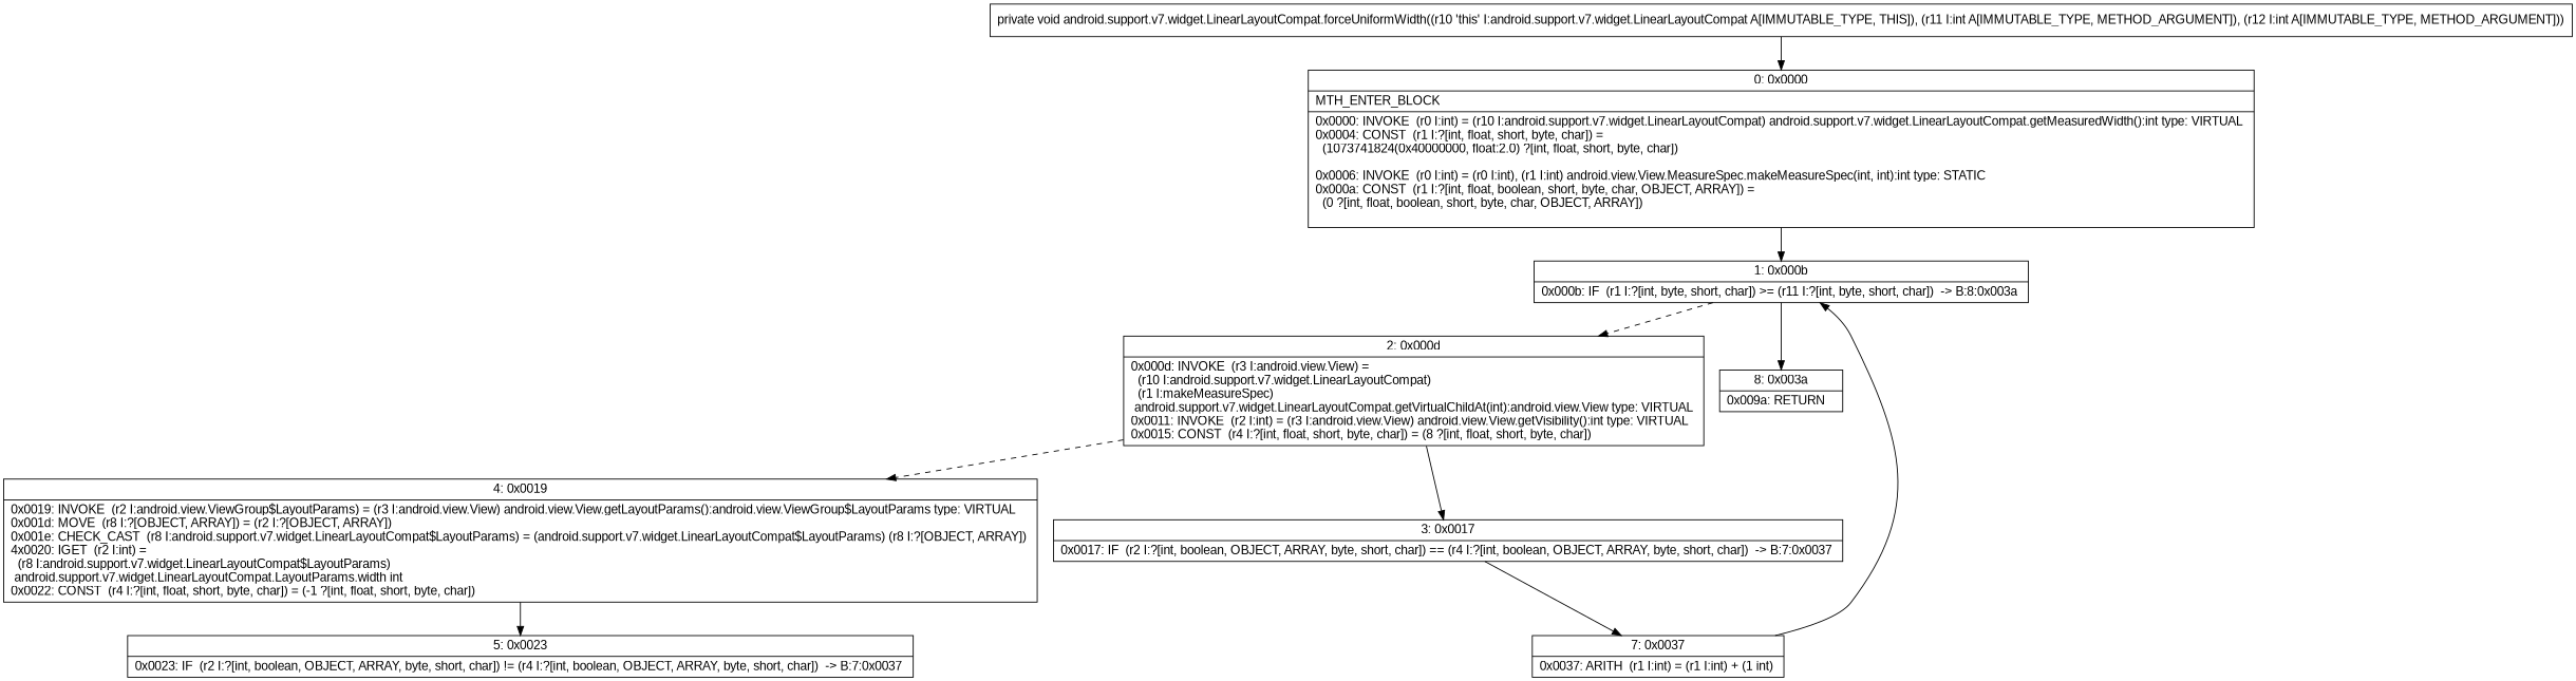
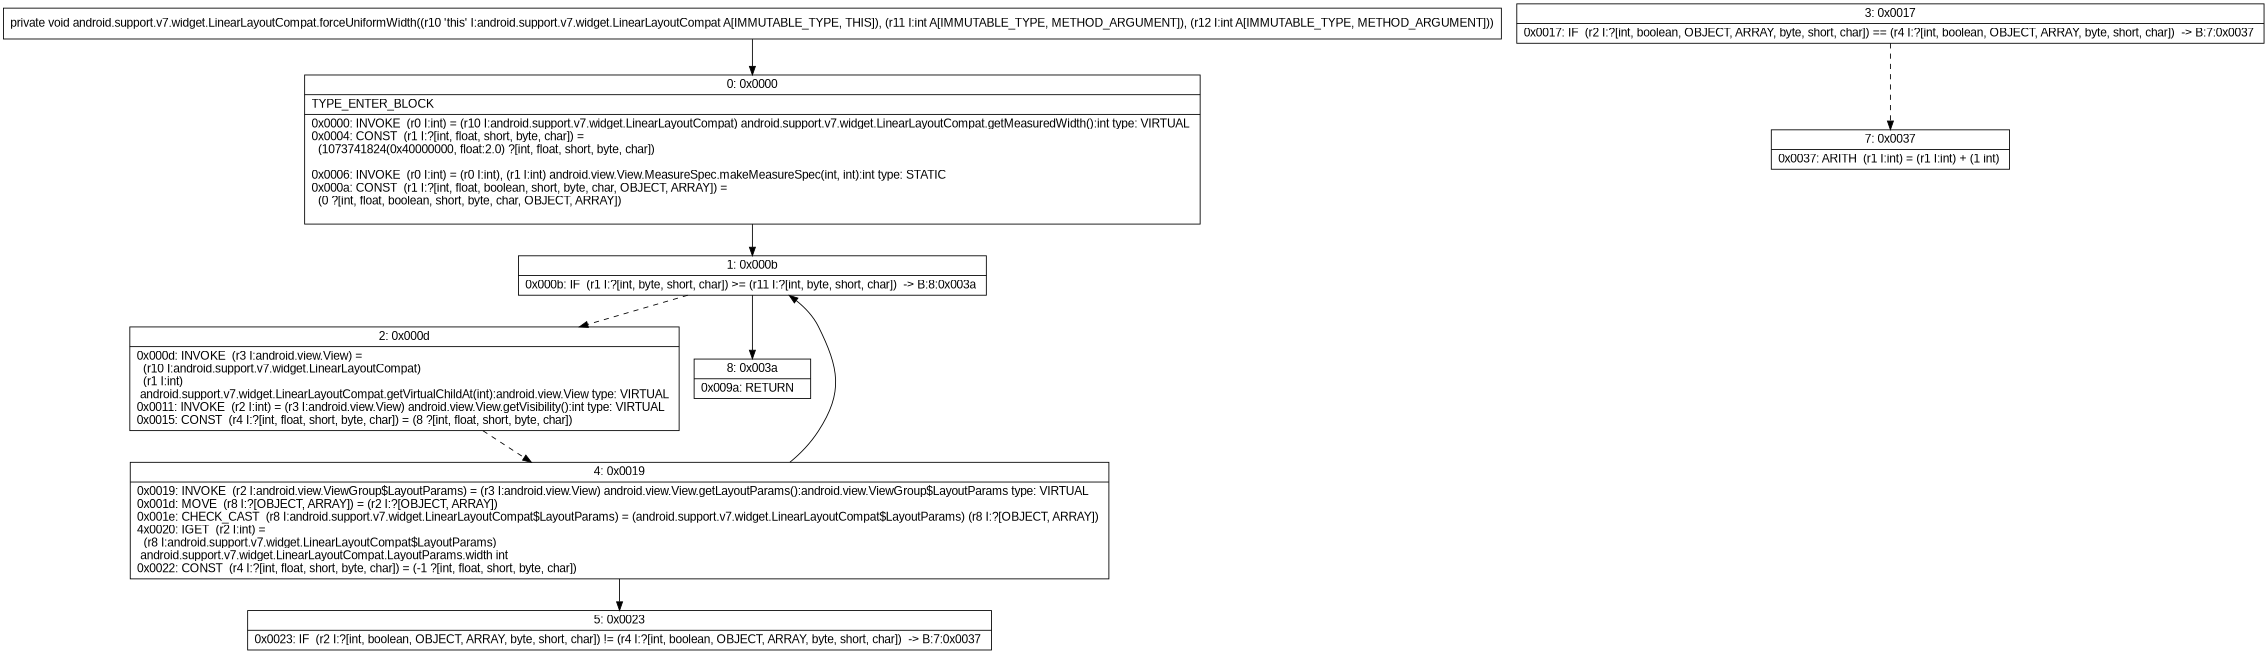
  digraph {
    fontname="Liberation Sans"
    node [fontname="Liberation Sans" shape=record]
    edge [fontname="Liberation Sans"]
-   n1 [label="{0\:\ 0x0000|MTH_ENTER_BLOCK\l|0x0000: INVOKE  (r0 I:int) = (r10 I:android.support.v7.widget.LinearLayoutCompat) android.support.v7.widget.LinearLayoutCompat.getMeasuredWidth():int type: VIRTUAL \l0x0004: CONST  (r1 I:?[int, float, short, byte, char]) = \l  (1073741824(0x40000000, float:2.0) ?[int, float, short, byte, char])\l \l0x0006: INVOKE  (r0 I:int) = (r0 I:int), (r1 I:int) android.view.View.MeasureSpec.makeMeasureSpec(int, int):int type: STATIC \l0x000a: CONST  (r1 I:?[int, float, boolean, short, byte, char, OBJECT, ARRAY]) = \l  (0 ?[int, float, boolean, short, byte, char, OBJECT, ARRAY])\l \l}"]
+   n1 [label="{0\:\ 0x0000|TYPE_ENTER_BLOCK\l|0x0000: INVOKE  (r0 I:int) = (r10 I:android.support.v7.widget.LinearLayoutCompat) android.support.v7.widget.LinearLayoutCompat.getMeasuredWidth():int type: VIRTUAL \l0x0004: CONST  (r1 I:?[int, float, short, byte, char]) = \l  (1073741824(0x40000000, float:2.0) ?[int, float, short, byte, char])\l \l0x0006: INVOKE  (r0 I:int) = (r0 I:int), (r1 I:int) android.view.View.MeasureSpec.makeMeasureSpec(int, int):int type: STATIC \l0x000a: CONST  (r1 I:?[int, float, boolean, short, byte, char, OBJECT, ARRAY]) = \l  (0 ?[int, float, boolean, short, byte, char, OBJECT, ARRAY])\l \l}"]
    n2 [label="{1\:\ 0x000b|0x000b: IF  (r1 I:?[int, byte, short, char]) \>= (r11 I:?[int, byte, short, char])  \-\> B:8:0x003a \l}"]
-   n3 [label="{2\:\ 0x000d|0x000d: INVOKE  (r3 I:android.view.View) = \l  (r10 I:android.support.v7.widget.LinearLayoutCompat)\l  (r1 I:makeMeasureSpec)\l android.support.v7.widget.LinearLayoutCompat.getVirtualChildAt(int):android.view.View type: VIRTUAL \l0x0011: INVOKE  (r2 I:int) = (r3 I:android.view.View) android.view.View.getVisibility():int type: VIRTUAL \l0x0015: CONST  (r4 I:?[int, float, short, byte, char]) = (8 ?[int, float, short, byte, char]) \l}"]
+   n3 [label="{2\:\ 0x000d|0x000d: INVOKE  (r3 I:android.view.View) = \l  (r10 I:android.support.v7.widget.LinearLayoutCompat)\l  (r1 I:int)\l android.support.v7.widget.LinearLayoutCompat.getVirtualChildAt(int):android.view.View type: VIRTUAL \l0x0011: INVOKE  (r2 I:int) = (r3 I:android.view.View) android.view.View.getVisibility():int type: VIRTUAL \l0x0015: CONST  (r4 I:?[int, float, short, byte, char]) = (8 ?[int, float, short, byte, char]) \l}"]
    n4 [label="{8\:\ 0x003a|0x009a: RETURN   \l}"]
    n5 [label="{3\:\ 0x0017|0x0017: IF  (r2 I:?[int, boolean, OBJECT, ARRAY, byte, short, char]) == (r4 I:?[int, boolean, OBJECT, ARRAY, byte, short, char])  \-\> B:7:0x0037 \l}"]
    n6 [label="{4\:\ 0x0019|0x0019: INVOKE  (r2 I:android.view.ViewGroup$LayoutParams) = (r3 I:android.view.View) android.view.View.getLayoutParams():android.view.ViewGroup$LayoutParams type: VIRTUAL \l0x001d: MOVE  (r8 I:?[OBJECT, ARRAY]) = (r2 I:?[OBJECT, ARRAY]) \l0x001e: CHECK_CAST  (r8 I:android.support.v7.widget.LinearLayoutCompat$LayoutParams) = (android.support.v7.widget.LinearLayoutCompat$LayoutParams) (r8 I:?[OBJECT, ARRAY]) \l4x0020: IGET  (r2 I:int) = \l  (r8 I:android.support.v7.widget.LinearLayoutCompat$LayoutParams)\l android.support.v7.widget.LinearLayoutCompat.LayoutParams.width int \l0x0022: CONST  (r4 I:?[int, float, short, byte, char]) = (\-1 ?[int, float, short, byte, char]) \l}"]
    n7 [label="{7\:\ 0x0037|0x0037: ARITH  (r1 I:int) = (r1 I:int) + (1 int) \l}"]
    n8 [label="{5\:\ 0x0023|0x0023: IF  (r2 I:?[int, boolean, OBJECT, ARRAY, byte, short, char]) != (r4 I:?[int, boolean, OBJECT, ARRAY, byte, short, char])  \-\> B:7:0x0037 \l}"]
    n9 [label="{private void android.support.v7.widget.LinearLayoutCompat.forceUniformWidth((r10 'this' I:android.support.v7.widget.LinearLayoutCompat A[IMMUTABLE_TYPE, THIS]), (r11 I:int A[IMMUTABLE_TYPE, METHOD_ARGUMENT]), (r12 I:int A[IMMUTABLE_TYPE, METHOD_ARGUMENT])) }"]
    n1 -> n2
    n2 -> n3 [style=dashed]
    n2 -> n4
-   n3 -> n5
    n3 -> n6 [style=dashed]
-   n5 -> n7
+   n5 -> n7 [style=dashed]
    n6 -> n8
-   n7 -> n2
+   n6 -> n2
    n9 -> n1
  }
